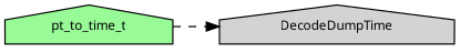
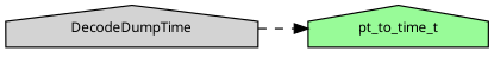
  digraph {
    rankdir=LR
    fontname="Noto Sans"
    node [color=black fontname="Noto Sans" fontsize=10 shape=house style=filled]
    n1 [fillcolor=lightgrey fontcolor=black height=0.2 label=DecodeDumpTime width=0.4]
    n2 [fillcolor=palegreen height=0.2 label=pt_to_time_t width=0.4]
-   n2 -> n1 [color=black fontname="Noto Sans" fontsize=10 labelfontname=Helvetica labelfontsize=10 style=dashed]
+   n1 -> n2 [color=black fontname="Noto Sans" fontsize=10 labelfontname=Helvetica labelfontsize=10 style=dashed]
  }
